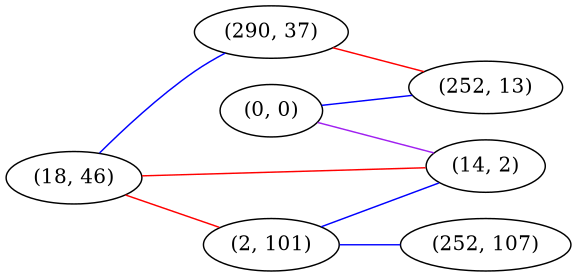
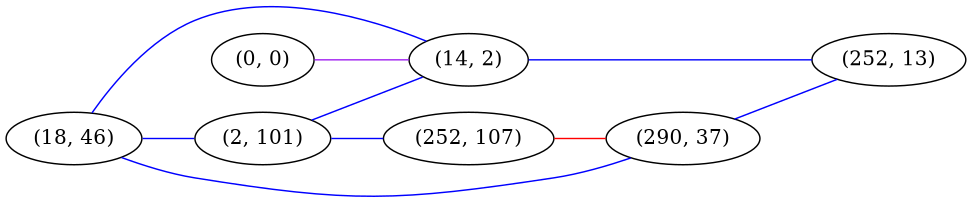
  graph {
    rankdir=LR
    edge [color=blue weight=3]
    "(18, 46)"
    "(2, 101)"
    "(290, 37)"
    "(14, 2)"
    n5 [label="(252, 107)"]
    n6 [label="(252, 13)"]
    "(0, 0)"
-   "(18, 46)" -- "(2, 101)" [color=red]
+   "(18, 46)" -- "(2, 101)"
    "(18, 46)" -- "(290, 37)" [weight=1]
-   "(18, 46)" -- "(14, 2)" [color=red]
+   "(18, 46)" -- "(14, 2)"
    "(2, 101)" -- "(14, 2)" [weight=1]
    "(2, 101)" -- n5
-   "(290, 37)" -- n6 [color=red weight=1]
-   "(0, 0)" -- n6
+   "(290, 37)" -- n6 [weight=1]
+   "(14, 2)" -- n6
+   n5 -- "(290, 37)" [color=red weight=1]
    "(0, 0)" -- "(14, 2)" [color=purple weight=4]
  }
